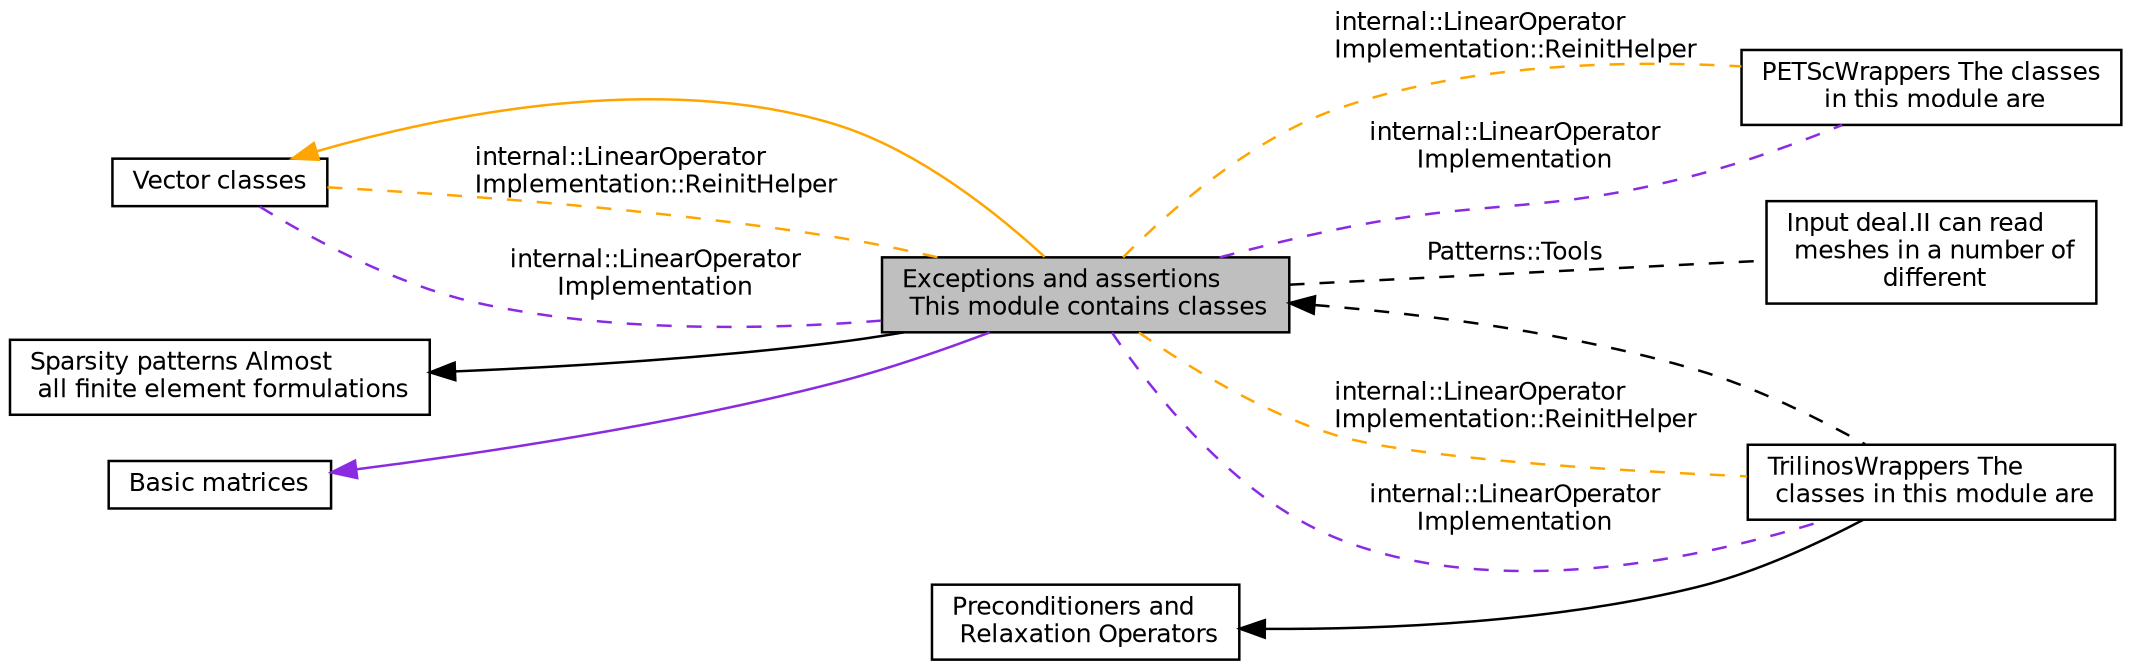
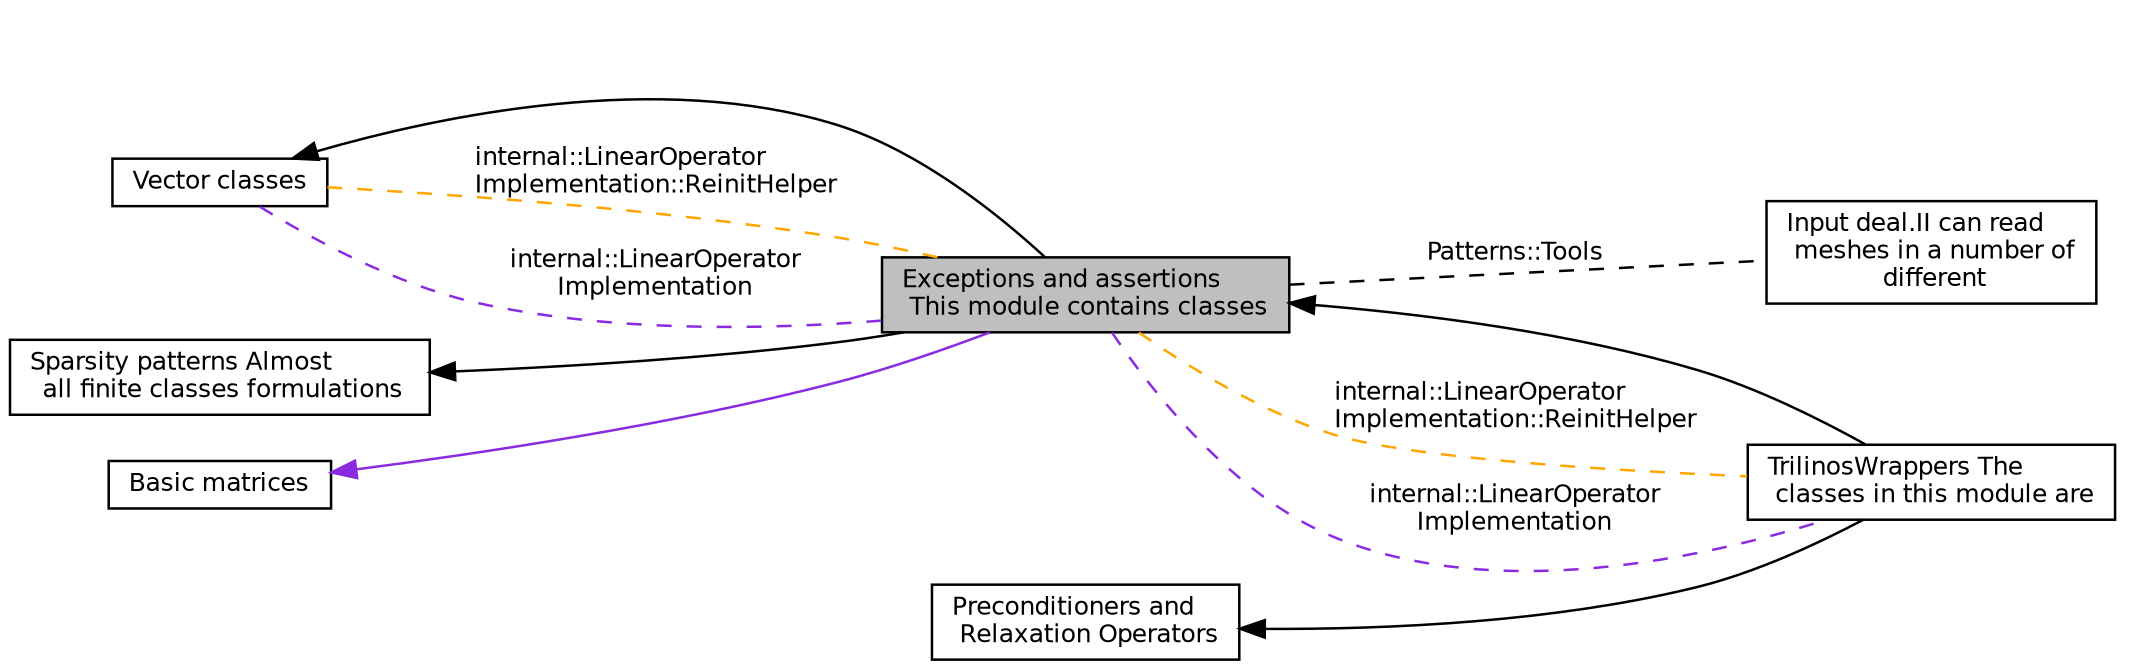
  digraph {
    rankdir=LR
    node [color=black fillcolor=white fontname=Helvetica fontsize=10 shape=box style=filled]
    edge [dir=none fontname=Helvetica fontsize=10 labelfontname=Helvetica labelfontsize=10 shape=plaintext style=dashed]
    n1 [height=0.2 label="Vector classes" width=0.4]
    n2 [fillcolor=grey75 fontcolor=black height=0.2 label="Exceptions and assertions\l This module contains classes" width=0.4]
-   n3 [height=0.2 label="PETScWrappers The classes\l in this module are" width=0.4]
    n4 [height=0.2 label="Input deal.II can read\l meshes in a number of\l different" width=0.4]
    n5 [height=0.2 label="TrilinosWrappers The\l classes in this module are" width=0.4]
    n6 [height=0.2 label="Preconditioners and\l Relaxation Operators" width=0.4]
-   n7 [height=0.2 label="Sparsity patterns Almost\l all finite element formulations" width=0.4]
+   n7 [height=0.2 label="Sparsity patterns Almost\l all finite classes formulations" width=0.4]
    n8 [height=0.2 label="Basic matrices" width=0.4]
-   n1 -> n2 [dir=back style=solid color=orange]
+   n1 -> n2 [dir=back style=solid]
    n2 -> n1 [color=orange label="internal::LinearOperator\lImplementation::ReinitHelper"]
    n2 -> n1 [color=blueviolet label="internal::LinearOperator\lImplementation"]
-   n2 -> n3 [color=orange label="internal::LinearOperator\lImplementation::ReinitHelper"]
-   n2 -> n3 [color=blueviolet label="internal::LinearOperator\lImplementation"]
    n2 -> n4 [color=black label="Patterns::Tools"]
-   n2 -> n5 [dir=back]
+   n2 -> n5 [dir=back style=solid]
    n2 -> n5 [color=orange label="internal::LinearOperator\lImplementation::ReinitHelper"]
    n2 -> n5 [color=blueviolet label="internal::LinearOperator\lImplementation"]
    n6 -> n5 [dir=back style=solid]
    n7 -> n2 [dir=back style=solid]
    n8 -> n2 [color=blueviolet dir=back style=solid]
  }
